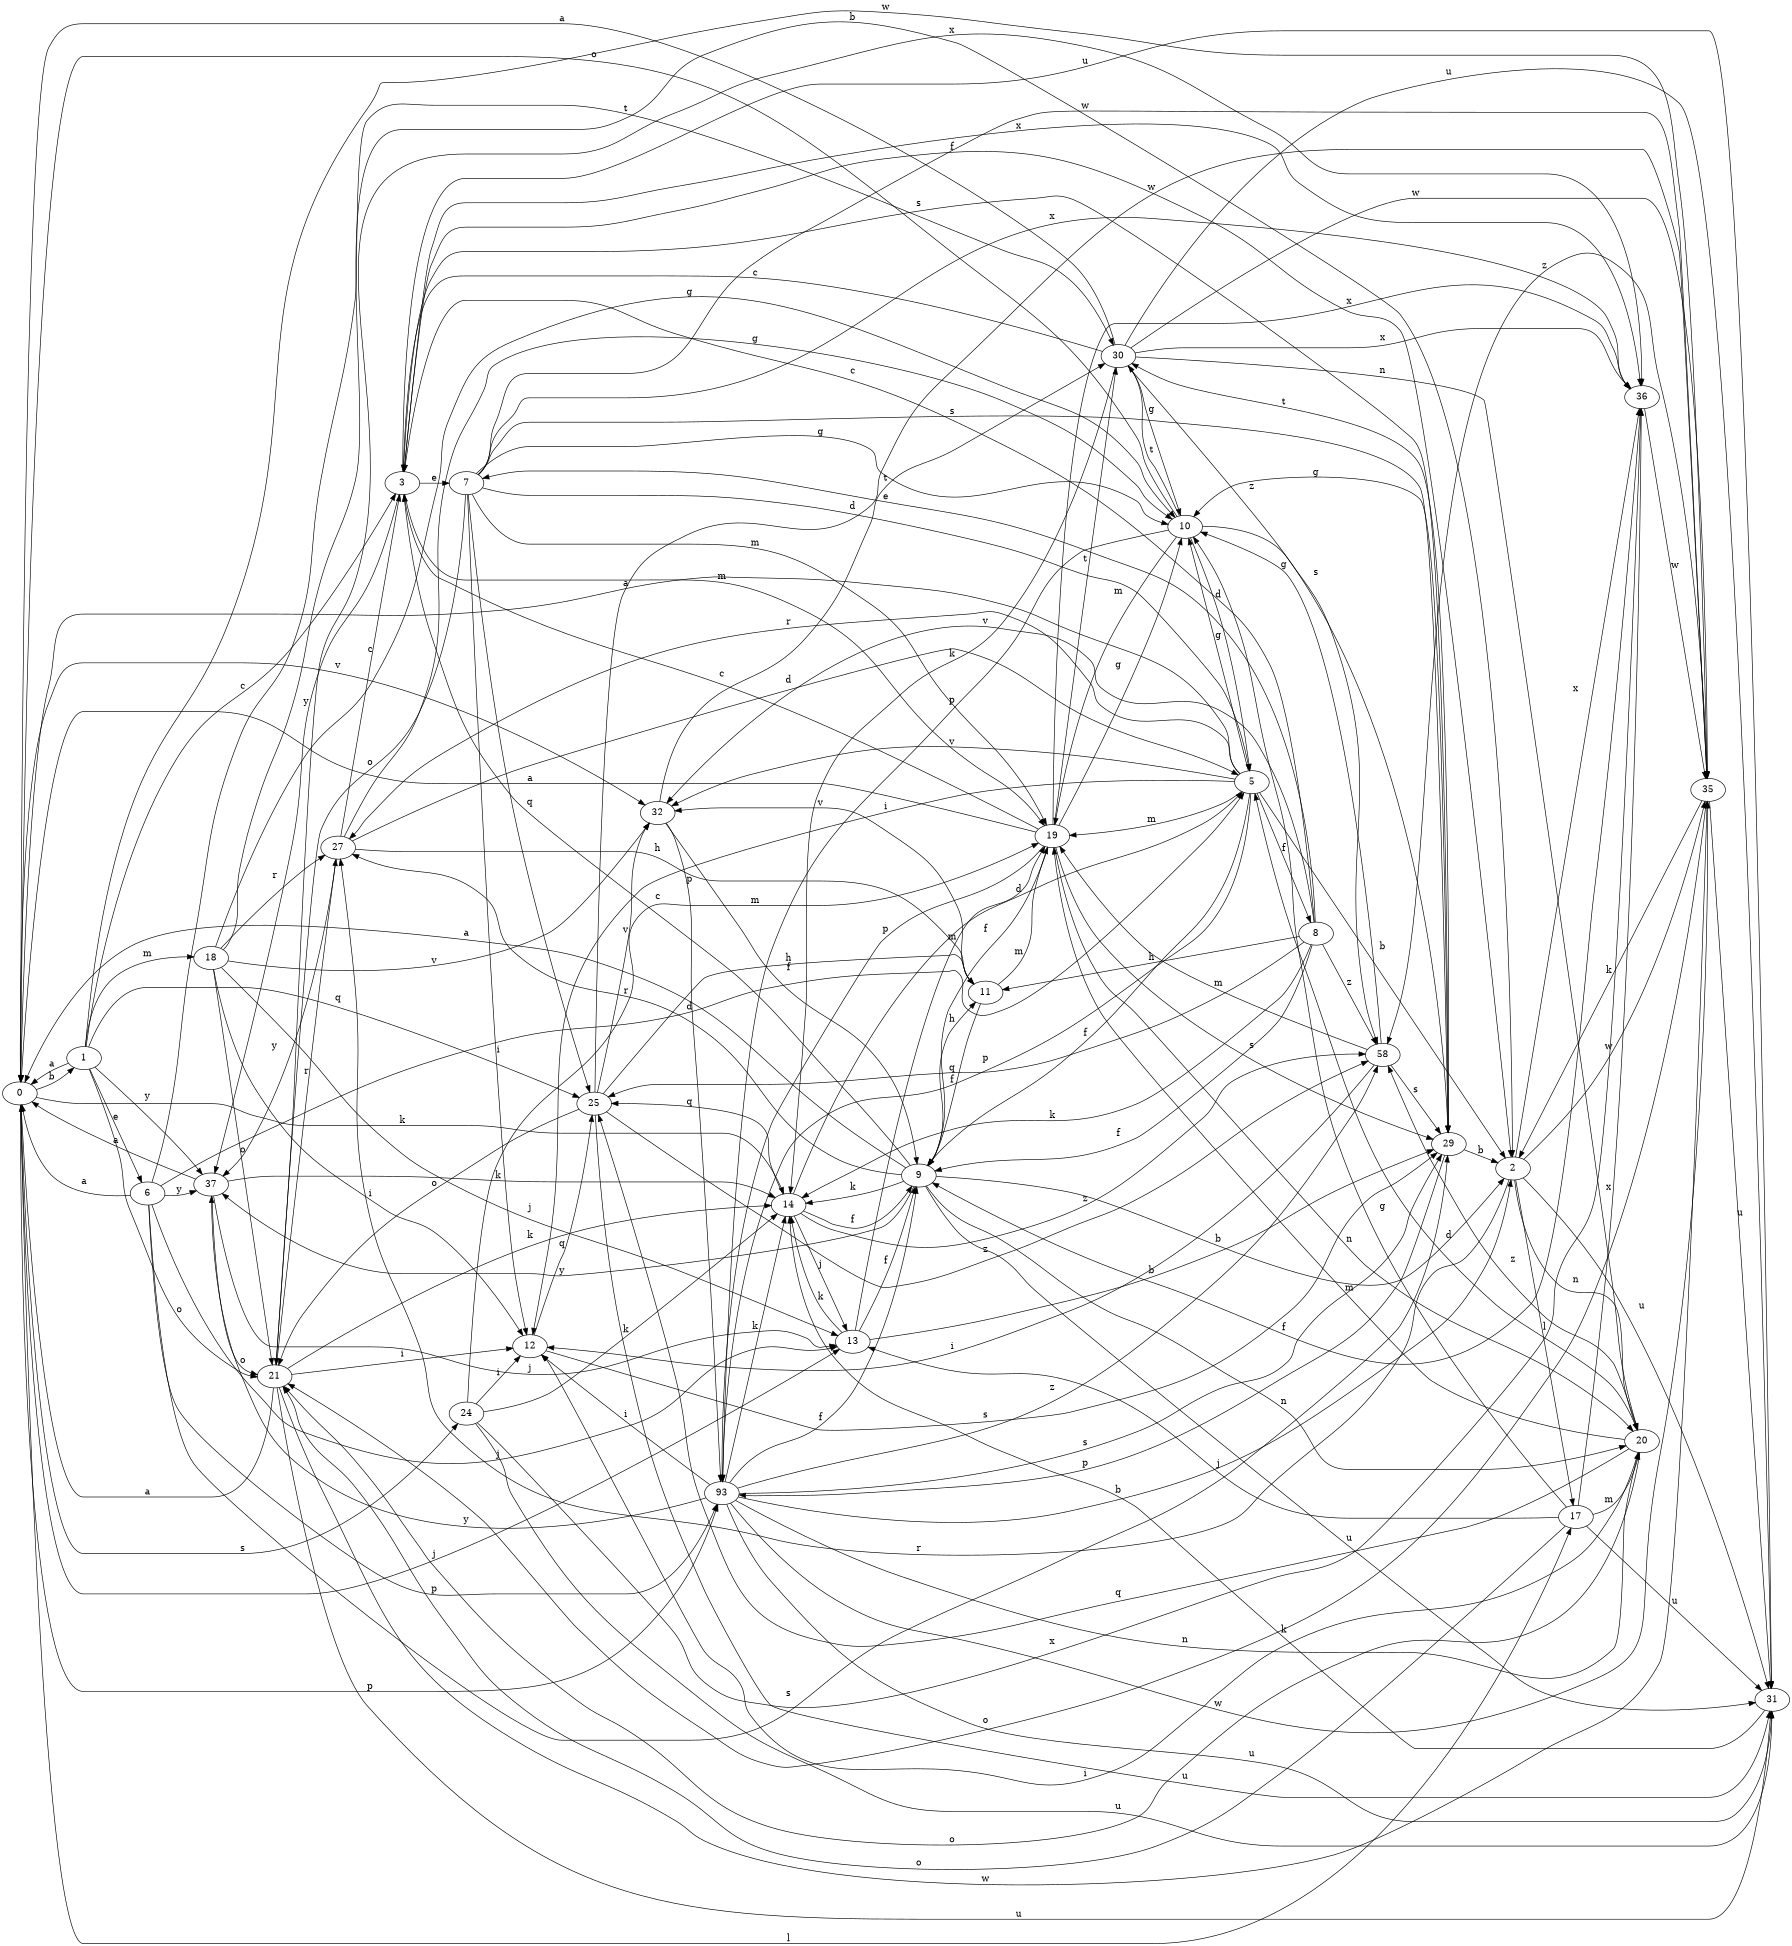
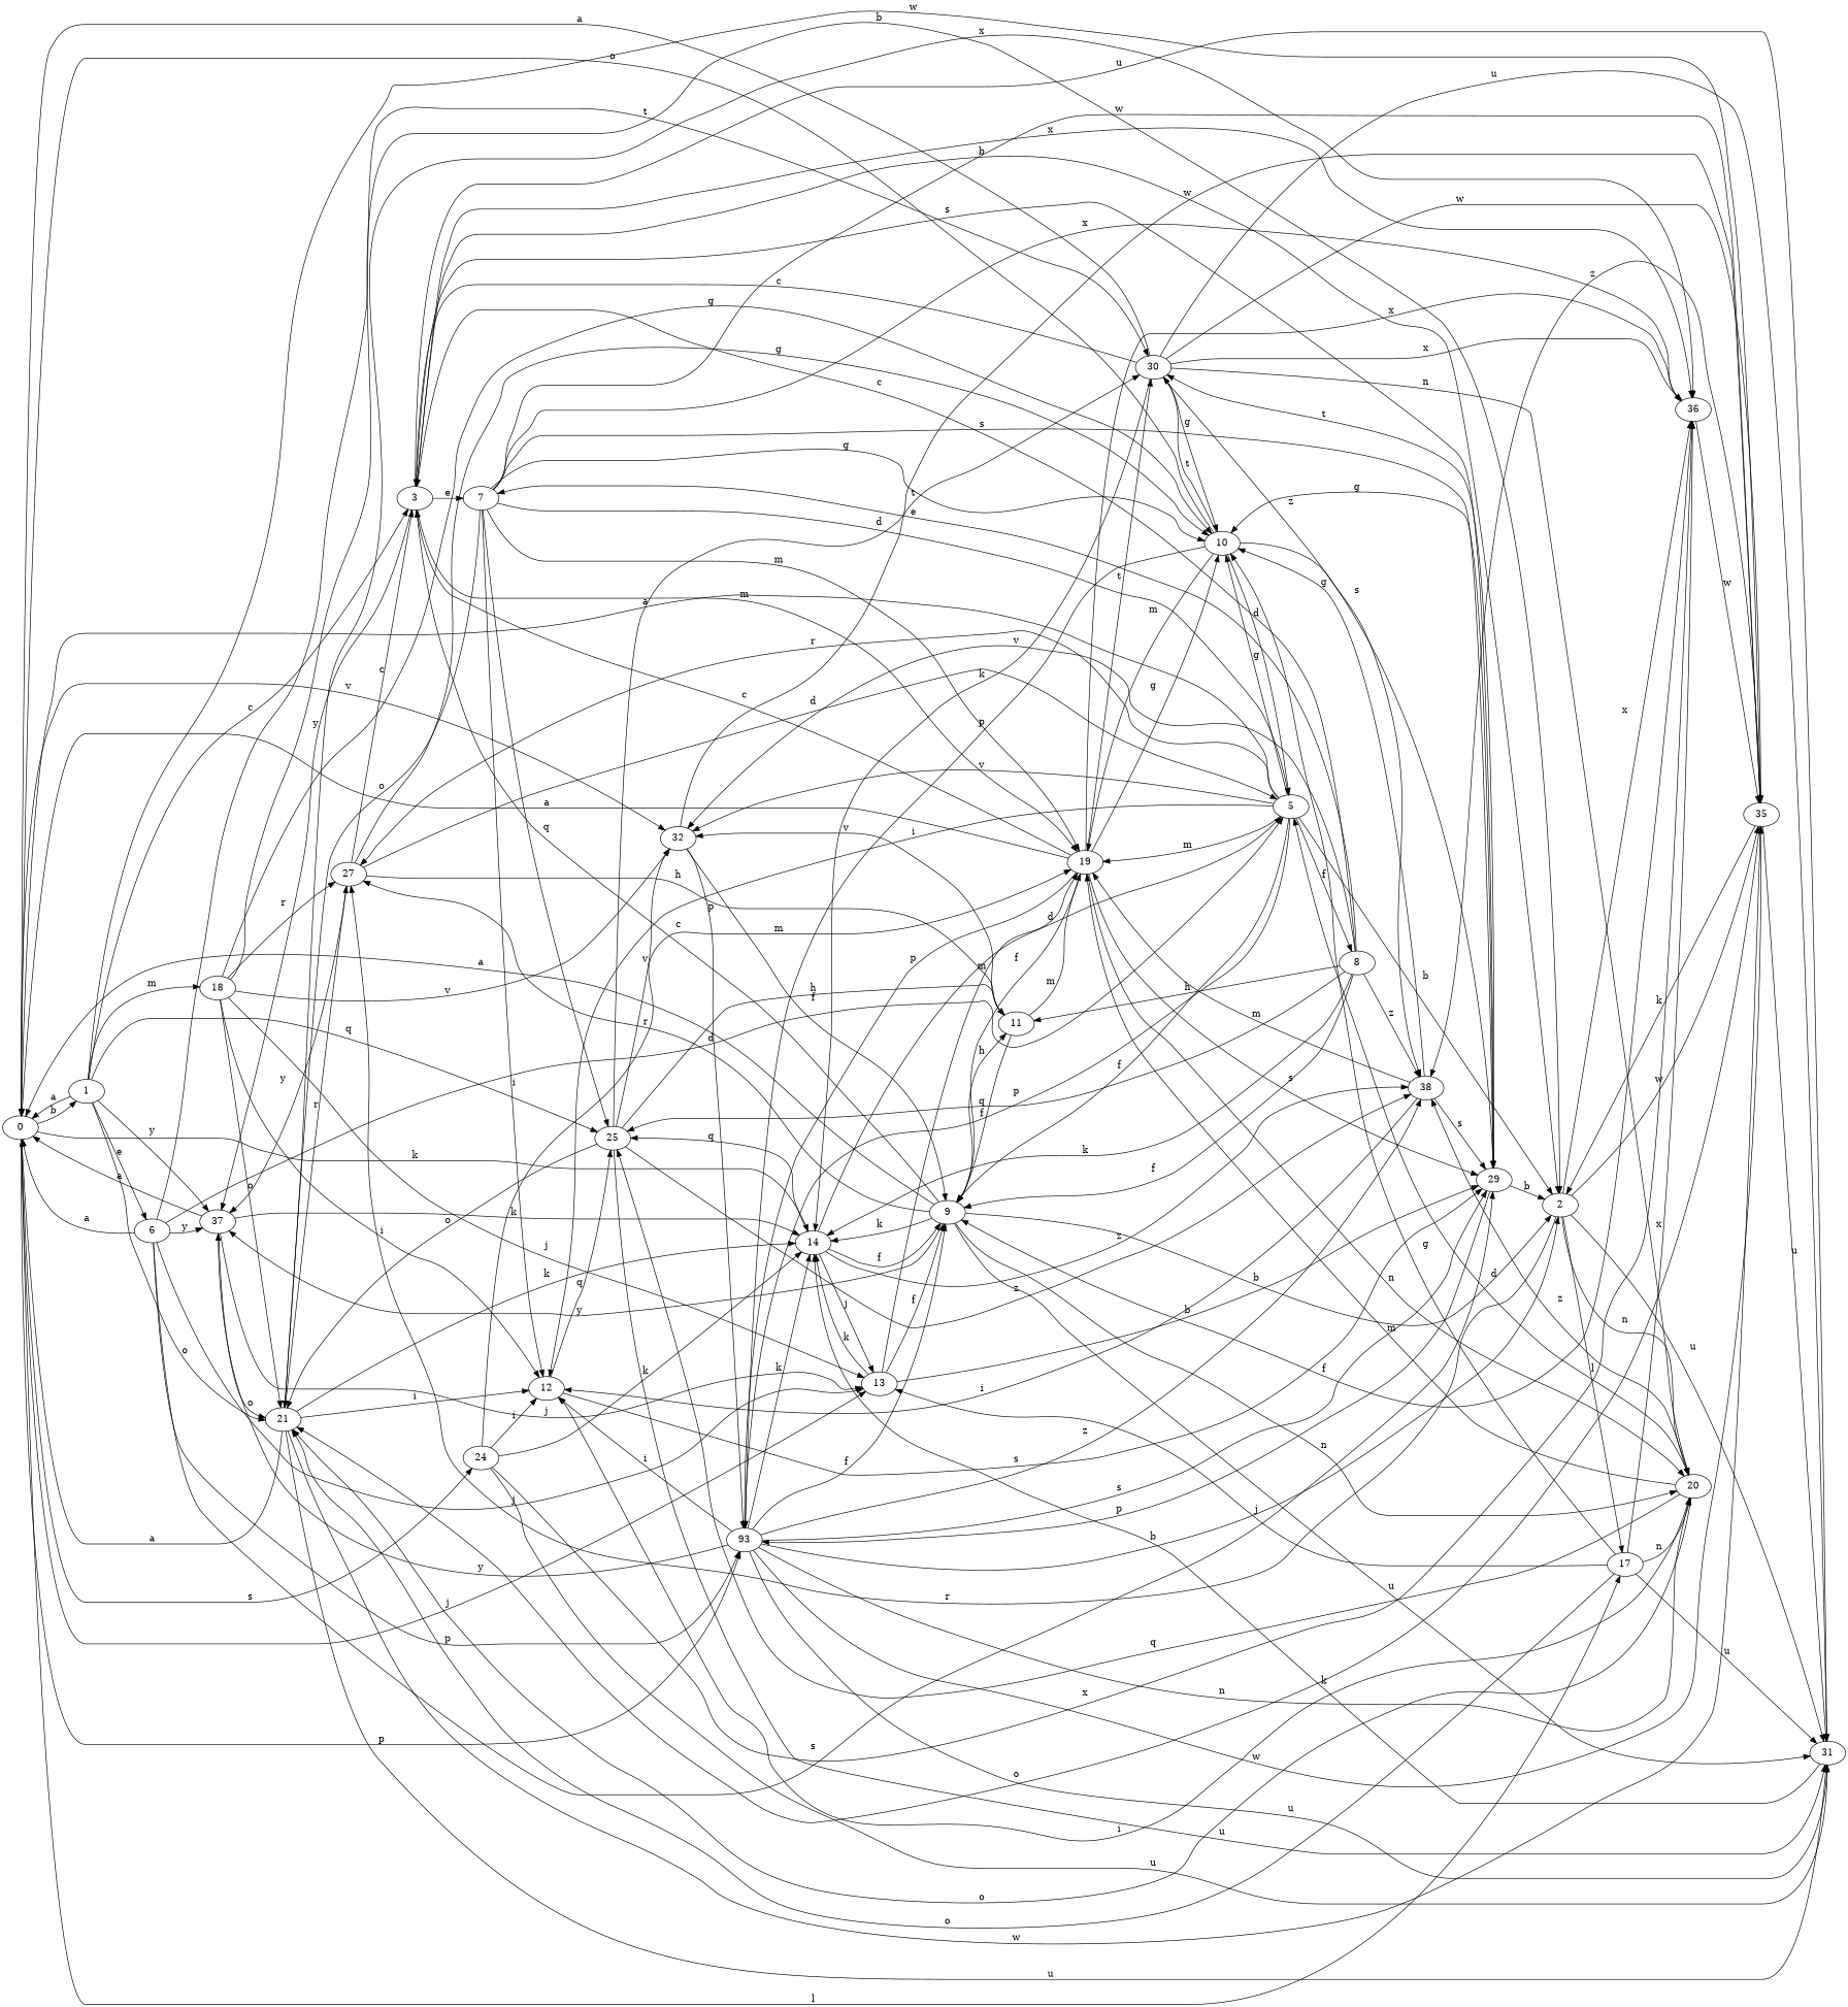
  strict digraph {
    rankdir=LR
    0
    1
    13
    14
    17
    n6 [label=93]
    n7 [label=24]
    32
    3
    6
    18
    21
    25
    35
    37
    19
    29
    9
    5
-   38 [label=58]
+   38
    20
    31
    36
    10
    2
    12
    30
    7
    27
    11
    8
    0 -> 1 [label=b]
    0 -> 13 [label=j]
    0 -> 14 [label=k]
    0 -> 17 [label=l]
    0 -> n6 [label=p]
    0 -> n7 [label=s]
    0 -> 32 [label=v]
    1 -> 0 [label=a]
    1 -> 3 [label=c]
    1 -> 6 [label=e]
    1 -> 18 [label=m]
    1 -> 21 [label=o]
    1 -> 25 [label=q]
    1 -> 35 [label=w]
    1 -> 37 [label=y]
    13 -> 14 [label=k]
    13 -> 19 [label=m]
    13 -> 29 [label=b]
    13 -> 9 [label=f]
    14 -> 13 [label=j]
    14 -> 25 [label=q]
    14 -> 9 [label=f]
    14 -> 5 [label=d]
    14 -> 38 [label=z]
    17 -> 13 [label=j]
    17 -> 21 [label=o]
-   17 -> 20 [label=m]
+   17 -> 20 [label=n]
    17 -> 31 [label=u]
    17 -> 36 [label=x]
    17 -> 10 [label=g]
    n6 -> 14 [label=k]
    n6 -> 35 [label=w]
    n6 -> 37 [label=y]
    n6 -> 29 [label=s]
    n6 -> 9 [label=f]
    n6 -> 38 [label=z]
    n6 -> 20 [label=n]
    n6 -> 31 [label=u]
    n6 -> 2 [label=b]
    n6 -> 12 [label=i]
    n7 -> 14 [label=k]
    n7 -> 19 [label=m]
    n7 -> 31 [label=u]
    n7 -> 36 [label=x]
    n7 -> 12 [label=i]
    32 -> n6 [label=p]
    32 -> 9 [label=f]
    32 -> 30 [label=t]
    3 -> 37 [label=y]
    3 -> 19 [label=m]
    3 -> 29 [label=s]
    3 -> 31 [label=u]
    3 -> 36 [label=x]
-   3 -> 2 [label=f]
+   3 -> 2 [label=b]
    3 -> 7 [label=e]
    6 -> 0 [label=a]
    6 -> 13 [label=j]
    6 -> n6 [label=p]
    6 -> 37 [label=y]
    6 -> 29 [label=s]
    6 -> 5 [label=d]
    6 -> 30 [label=t]
    18 -> 13 [label=j]
    18 -> 32 [label=v]
    18 -> 21 [label=o]
    18 -> 10 [label=g]
    18 -> 2 [label=b]
    18 -> 12 [label=i]
    18 -> 27 [label=r]
    21 -> 0 [label=a]
    21 -> 14 [label=k]
    21 -> 35 [label=w]
    21 -> 31 [label=u]
    21 -> 36 [label=x]
    21 -> 12 [label=i]
    21 -> 27 [label=r]
    25 -> 32 [label=v]
    25 -> 21 [label=o]
    25 -> 35 [label=w]
    25 -> 38 [label=z]
    25 -> 31 [label=u]
    25 -> 11 [label=h]
    35 -> 21 [label=o]
    35 -> 38 [label=z]
    35 -> 31 [label=u]
    35 -> 2 [label=k]
    37 -> 0 [label=a]
    37 -> 13 [label=j]
    37 -> 14 [label=k]
    37 -> 21 [label=o]
    19 -> 0 [label=a]
    19 -> n6 [label=p]
    19 -> 3 [label=c]
    19 -> 29 [label=s]
    19 -> 9 [label=f]
    19 -> 20 [label=n]
    19 -> 36 [label=x]
    19 -> 10 [label=g]
    19 -> 30 [label=t]
    29 -> n6 [label=p]
    29 -> 10 [label=g]
    29 -> 2 [label=b]
    29 -> 30 [label=t]
    9 -> 0 [label=a]
    9 -> 14 [label=k]
    9 -> 3 [label=c]
    9 -> 37 [label=y]
    9 -> 20 [label=n]
    9 -> 31 [label=u]
    9 -> 2 [label=b]
    9 -> 27 [label=r]
    9 -> 11 [label=h]
    5 -> 0 [label=a]
    5 -> n6 [label=p]
    5 -> 32 [label=v]
    5 -> 19 [label=m]
    5 -> 9 [label=f]
    5 -> 10 [label=g]
    5 -> 2 [label=b]
    5 -> 12 [label=i]
    5 -> 27 [label=r]
    5 -> 8 [label=f]
    38 -> 19 [label=m]
    38 -> 29 [label=s]
    38 -> 10 [label=g]
    38 -> 12 [label=i]
    20 -> 21 [label=o]
    20 -> 25 [label=q]
    20 -> 19 [label=m]
    20 -> 5 [label=d]
    20 -> 38 [label=z]
    20 -> 12 [label=i]
    31 -> 14 [label=k]
    36 -> 35 [label=w]
    36 -> 9 [label=f]
    10 -> 0 [label=o]
    10 -> n6 [label=p]
    10 -> 19 [label=m]
    10 -> 29 [label=s]
    10 -> 5 [label=d]
    10 -> 30 [label=t]
    2 -> 17 [label=l]
    2 -> 35 [label=w]
    2 -> 20 [label=n]
    2 -> 31 [label=u]
    2 -> 36 [label=x]
    2 -> 27 [label=r]
    12 -> 25 [label=q]
    12 -> 29 [label=s]
    30 -> 0 [label=a]
    30 -> 14 [label=k]
    30 -> 3 [label=c]
    30 -> 35 [label=w]
    30 -> 38 [label=z]
    30 -> 20 [label=n]
    30 -> 31 [label=u]
    30 -> 36 [label=x]
    30 -> 10 [label=g]
    7 -> 21 [label=o]
    7 -> 25 [label=q]
    7 -> 35 [label=w]
    7 -> 19 [label=m]
    7 -> 29 [label=s]
    7 -> 5 [label=d]
    7 -> 36 [label=x]
    7 -> 10 [label=g]
    7 -> 12 [label=i]
    27 -> 3 [label=c]
    27 -> 37 [label=y]
    27 -> 5 [label=d]
    27 -> 10 [label=g]
    27 -> 11 [label=h]
    11 -> 32 [label=v]
    11 -> 19 [label=m]
    11 -> 9 [label=f]
    8 -> 14 [label=k]
    8 -> 32 [label=v]
    8 -> 3 [label=c]
    8 -> 25 [label=q]
    8 -> 9 [label=f]
    8 -> 38 [label=z]
    8 -> 7 [label=e]
    8 -> 11 [label=h]
  }
